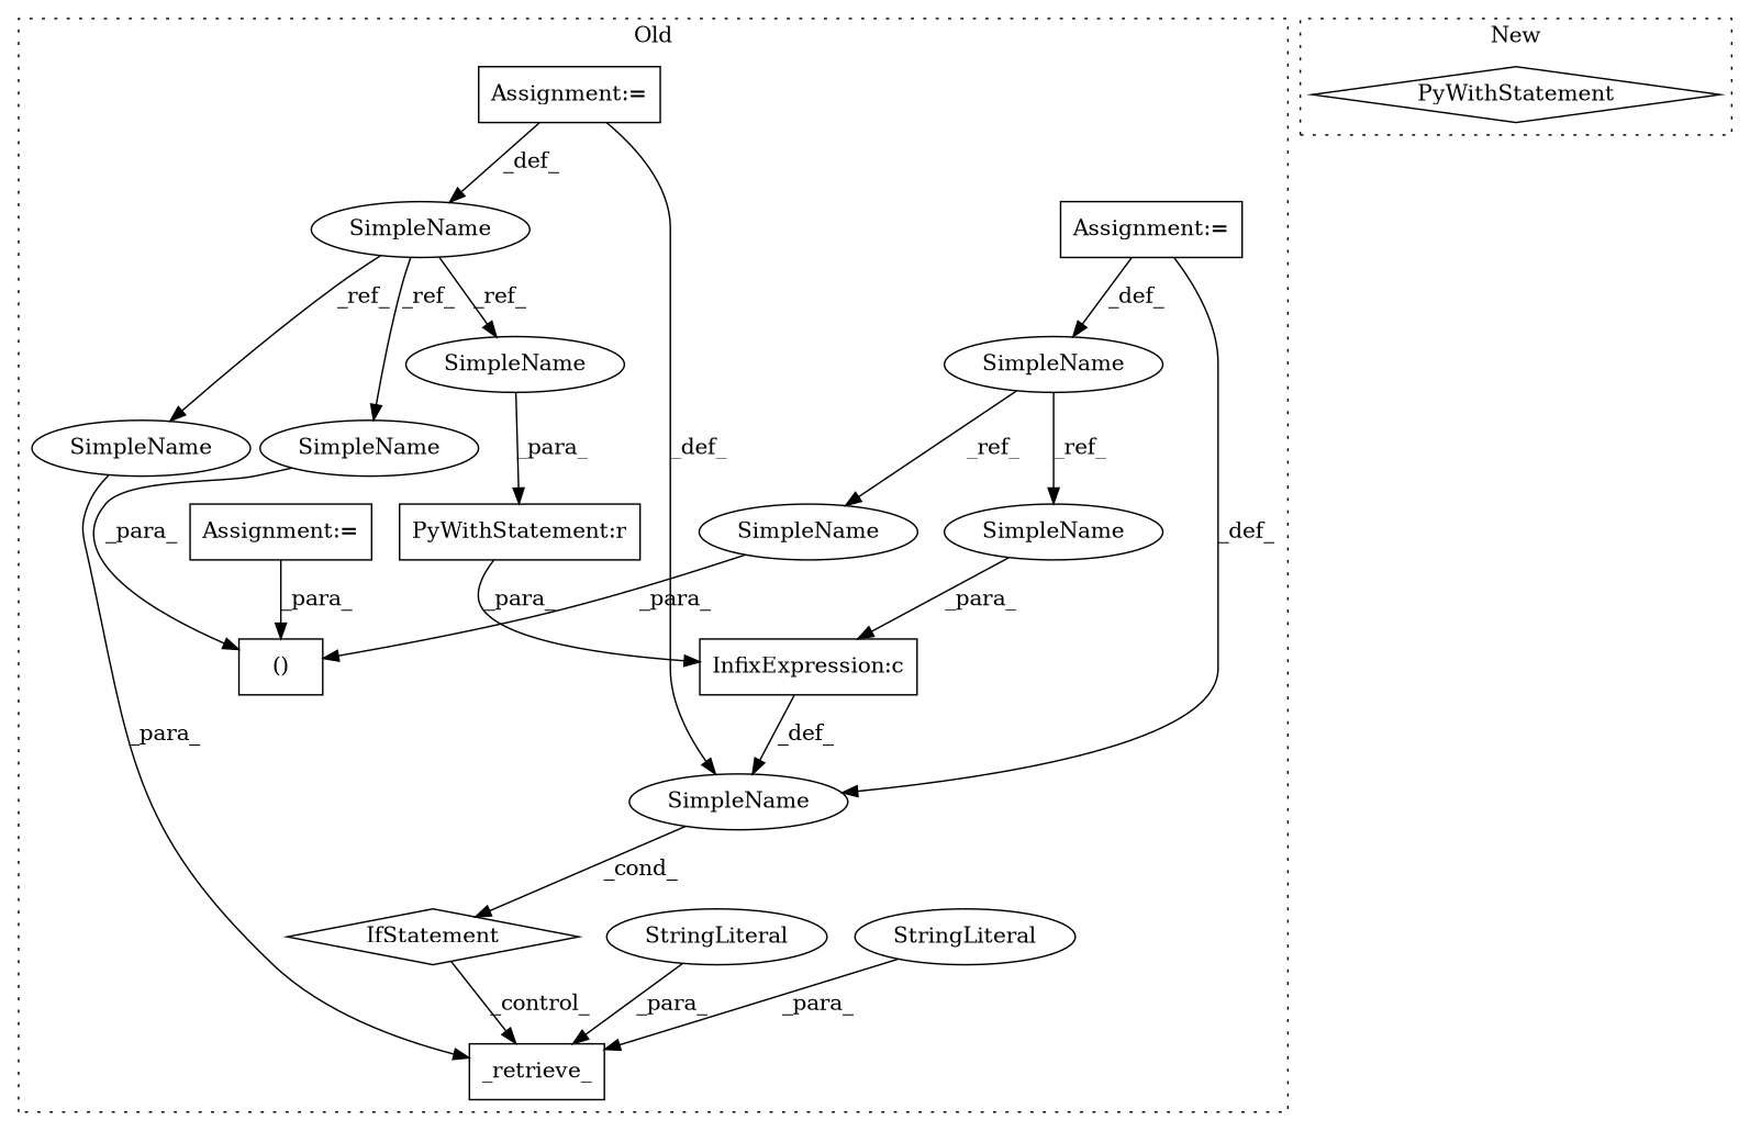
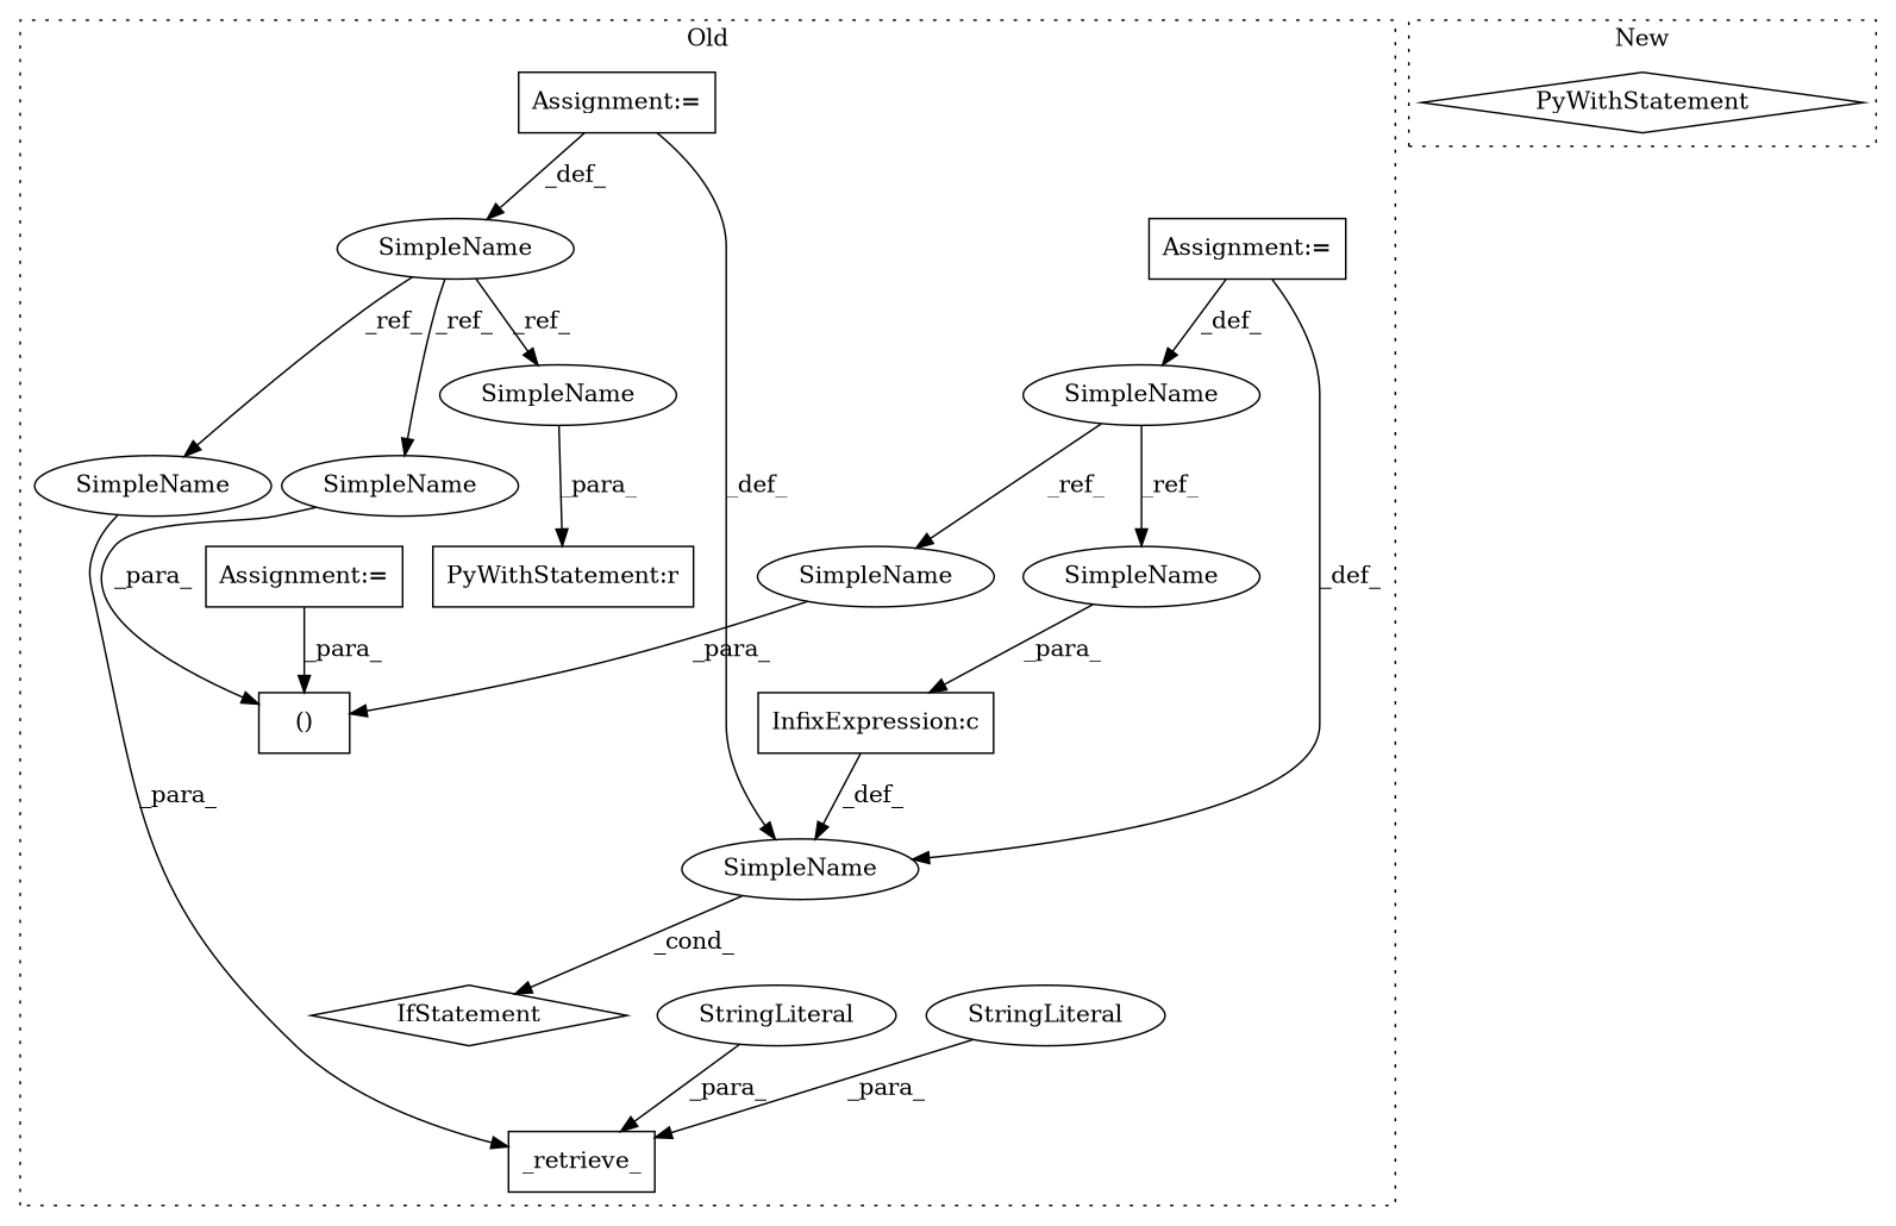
  digraph {
    node [a=42 l=12 s=36707 shape=ellipse]
    n1 [a=32 l="11,1" label=_retrieve_ s="37690,37740" shape=box]
    n2 [a=27 l=4 label="InfixExpression:c" s=37661 shape=box]
    n3 [a=45 l=18 label=StringLiteral s=37701]
    n4 [a=45 l=7 label=StringLiteral s=37720]
    n5 [label=SimpleName]
    n6 [a=27 l=4 label="PyWithStatement:r" s=37652 shape=box]
    n7 [a=106 l=57 label="()" s=36751 shape=box]
    n8 [l=10 label=SimpleName s=36598]
    n9 [label=SimpleName l="" s=""]
    n10 [a=25 l="4,2" label=IfStatement s="37635,37675" shape=diamond]
    n11 [a=7 l=10 label="Assignment:=" s=36598 shape=box]
    n12 [a=7 label="Assignment:=" shape=box]
    n13 [a=7 l=9 label="Assignment:=" s=36667 shape=box]
    n14 [l=10 label=SimpleName s=37665]
    n15 [l=10 label=SimpleName s=36798]
    n16 [label=SimpleName s=37640]
    n17 [label=SimpleName s=37728]
    n18 [label=SimpleName s=36751]
    n19 [a=104 l="10,2" label=PyWithStatement s="36478,36528" shape=diamond]
    subgraph cluster_1 {
      label=Old
      style=dotted
      n1
      n2
      n3
      n4
      n5
      n6
      n7
      n8
      n9
      n10
      n11
      n12
      n13
      n14
      n15
      n16
      n17
      n18
    }
    subgraph cluster_2 {
      label=New
      style=dotted
      n19
    }
    n2 -> n9 [label=_def_]
    n3 -> n1 [label=_para_]
    n4 -> n1 [label=_para_]
    n5 -> n16 [label=_ref_]
    n5 -> n17 [label=_ref_]
    n5 -> n18 [label=_ref_]
-   n6 -> n2 [label=_para_]
    n8 -> n14 [label=_ref_]
    n8 -> n15 [label=_ref_]
    n9 -> n10 [label=_cond_]
-   n10 -> n1 [label=_control_]
    n11 -> n8 [label=_def_]
    n11 -> n9 [label=_def_]
    n12 -> n5 [label=_def_]
    n12 -> n9 [label=_def_]
    n13 -> n7 [label=_para_]
    n14 -> n2 [label=_para_]
    n15 -> n7 [label=_para_]
    n16 -> n6 [label=_para_]
    n17 -> n1 [label=_para_]
    n18 -> n7 [label=_para_]
  }
